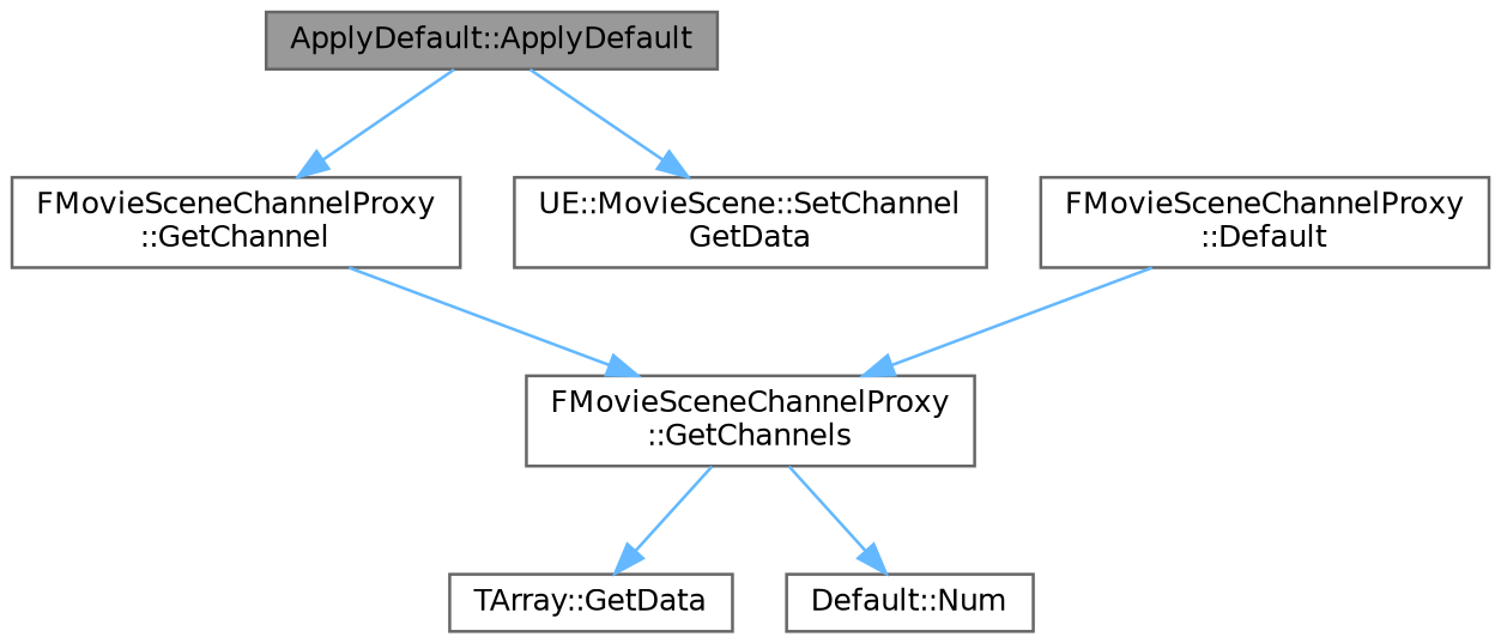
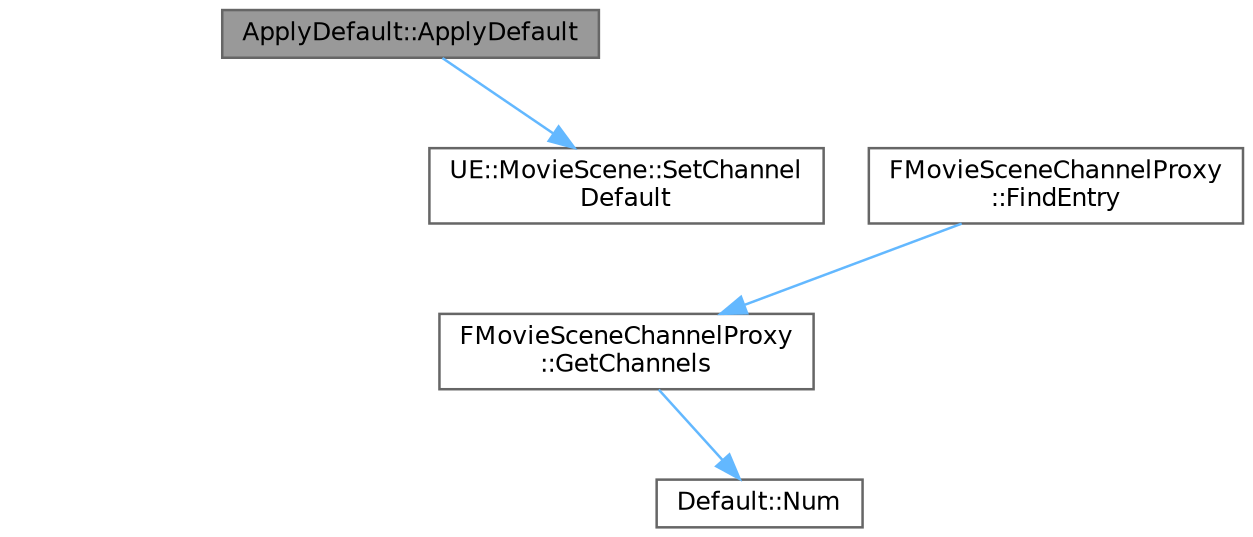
  digraph {
    fontname="DejaVu Sans"
    rankdir=TB
    node [color=grey40 fillcolor=white fontname="DejaVu Sans" fontsize=10 shape=box style=filled]
    edge [color=steelblue1 fontname="DejaVu Sans" fontsize=10 labelfontname=Helvetica labelfontsize=10 style=solid]
    n1 [color=gray40 fillcolor=grey60 fontcolor=black height=0.2 label="ApplyDefault::ApplyDefault" width=0.4]
-   n2 [height=0.2 label="FMovieSceneChannelProxy\l::GetChannel" width=0.4]
-   n3 [height=0.2 label="UE::MovieScene::SetChannel\lGetData" width=0.4]
+   n3 [height=0.2 label="UE::MovieScene::SetChannel\lDefault" width=0.4]
    n4 [height=0.2 label="FMovieSceneChannelProxy\l::GetChannels" width=0.4]
-   n5 [height=0.2 label="TArray::GetData" width=0.4]
    n6 [height=0.2 label="Default::Num" width=0.4]
-   n7 [height=0.2 label="FMovieSceneChannelProxy\l::Default" width=0.4]
-   n1 -> n2
+   n7 [height=0.2 label="FMovieSceneChannelProxy\l::FindEntry" width=0.4]
    n1 -> n3
-   n2 -> n4
-   n4 -> n5
    n4 -> n6
    n7 -> n4
  }
